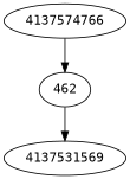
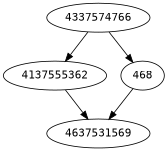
  strict digraph {
    fontname="DejaVu Sans Mono"
    node [fontname="DejaVu Sans Mono"]
    edge [fontname="DejaVu Sans Mono"]
-   4137531569
-   4137574766
-   468 [label=462]
+   4137555362
+   4137531569 [label=4637531569]
+   4137574766 [label=4337574766]
+   468
+   4137555362 -> 4137531569
+   4137574766 -> 4137555362
    4137574766 -> 468
    468 -> 4137531569
  }
